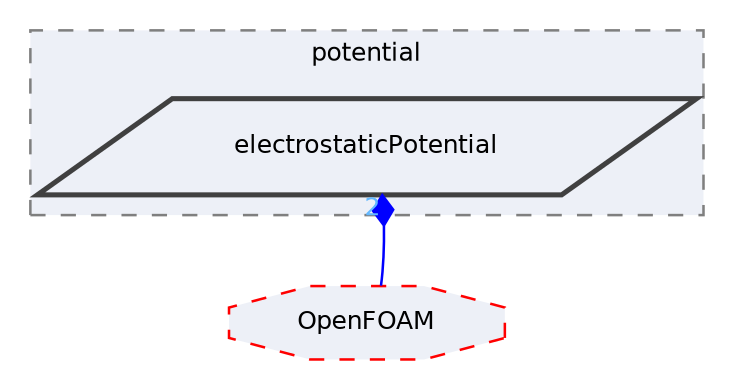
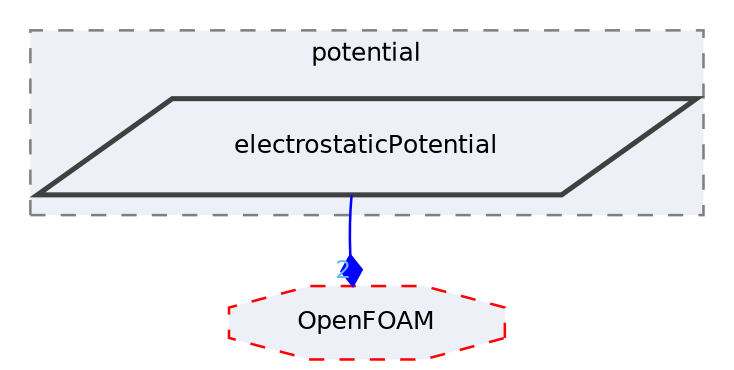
  digraph {
    compound=true
    fontname="DejaVu Sans"
    node [fillcolor="#edf0f7" fontname="DejaVu Sans" fontsize=10]
    n1 [color=grey25 height=0.2 label=electrostaticPotential shape=parallelogram style="filled,bold" width=0.4]
    n2 [color=red height=0.2 label=OpenFOAM shape=octagon style="filled,dashed" width=0.4]
    subgraph cluster_1 {
      bgcolor="#edf0f7"
      fontsize=10
      label=potential
      pencolor=grey50
      style="filled,dashed"
      n1
    }
-   n2 -> n1 [color=blue fontcolor=steelblue1 fontname="DejaVu Sans" fontsize=10 headlabel=2 labeldistance=1.5 labelfontname=Helvetica labelfontsize=10 arrowhead=diamond]
+   n1 -> n2 [color=blue fontcolor=steelblue1 fontname="DejaVu Sans" fontsize=10 headlabel=2 labeldistance=1.5 labelfontname=Helvetica labelfontsize=10 arrowhead=diamond]
  }
